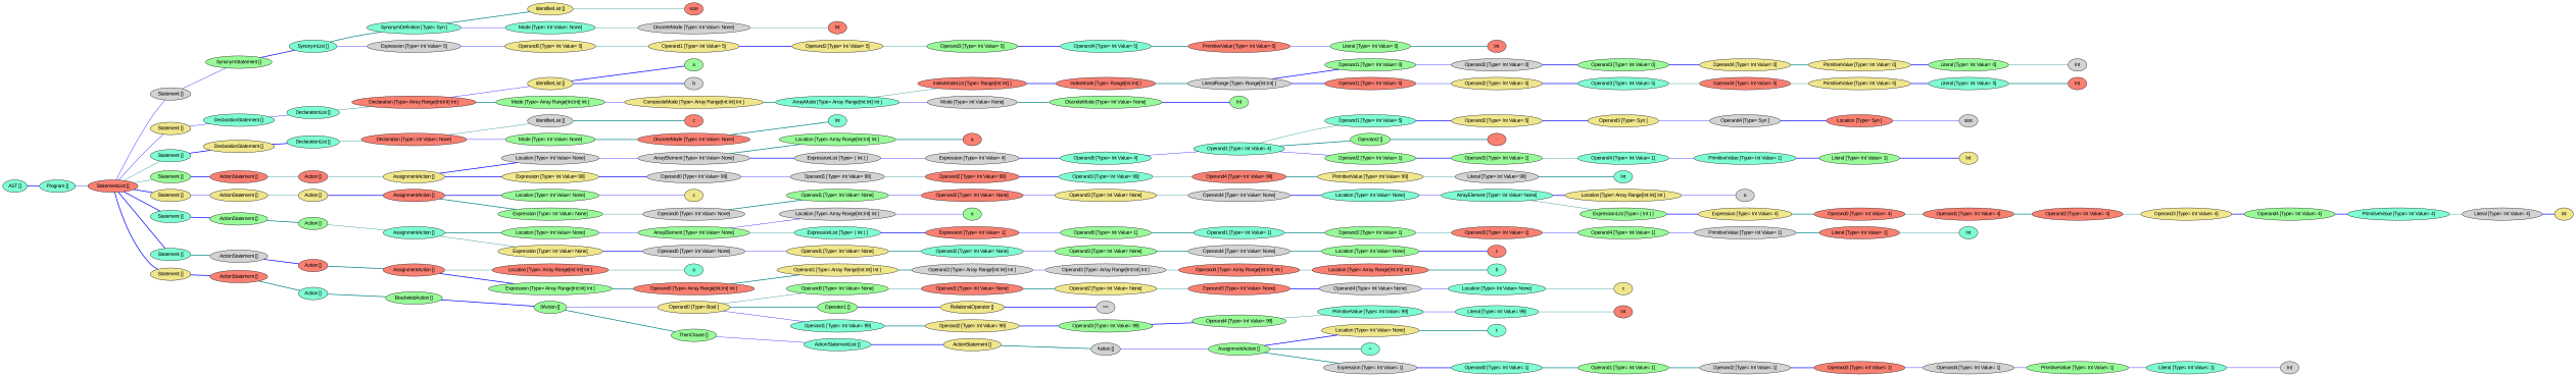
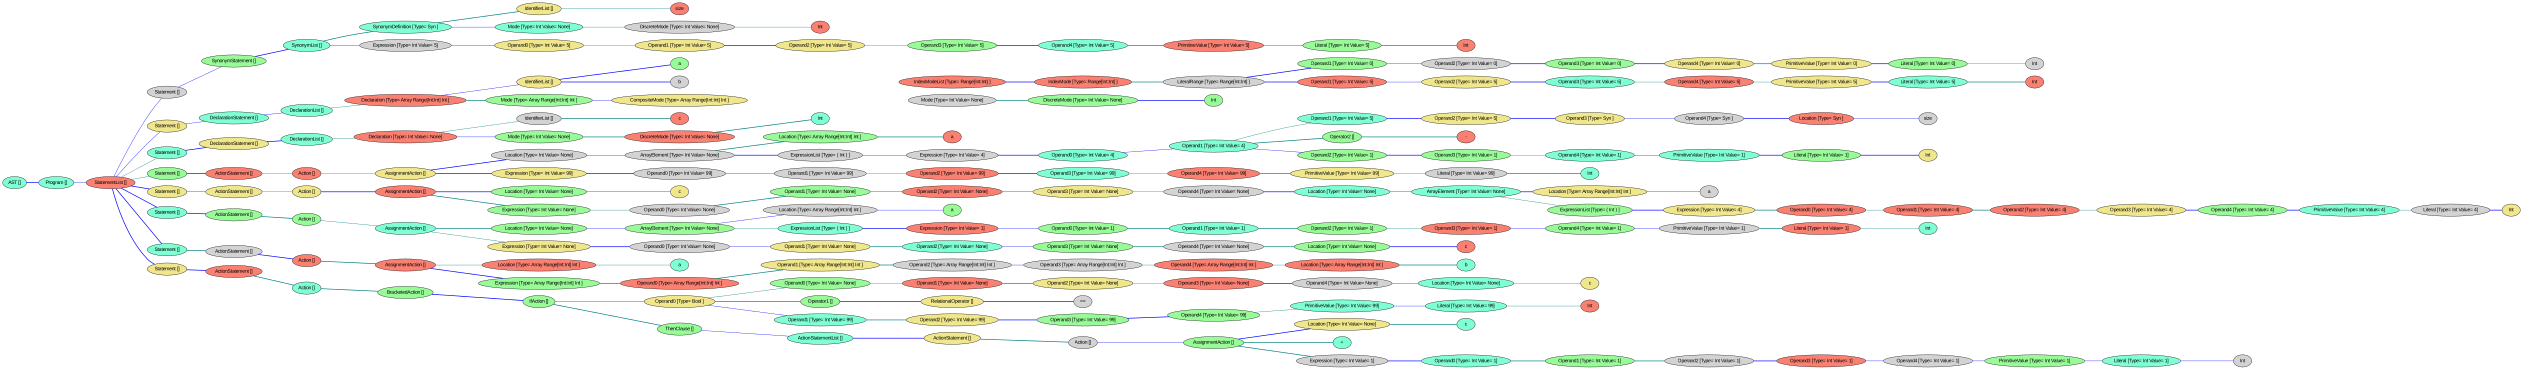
  graph {
    fontname="Liberation Sans"
    rankdir=LR
    node [fillcolor=aquamarine fontname="Liberation Sans" style=filled]
    edge [color=blue fontname="Liberation Sans" style=bold]
    n1 [label="AST []"]
    n2 [label="Program []"]
    n3 [fillcolor=salmon label="StatementList []"]
    n4 [fillcolor=lightgrey label="Statement []"]
    n5 [fillcolor=khaki label="Statement []"]
    n6 [label="Statement []"]
    n7 [fillcolor=palegreen label="Statement []"]
    n8 [fillcolor=khaki label="Statement []"]
    n9 [label="Statement []"]
    n10 [label="Statement []"]
    n11 [fillcolor=khaki label="Statement []"]
    n12 [fillcolor=palegreen label="SynonymStatement []"]
    n13 [label="DeclarationStatement []"]
    n14 [fillcolor=khaki label="DeclarationStatement []"]
    n15 [fillcolor=salmon label="ActionStatement []"]
    n16 [fillcolor=khaki label="ActionStatement []"]
    n17 [fillcolor=palegreen label="ActionStatement []"]
    n18 [fillcolor=lightgrey label="ActionStatement []"]
    n19 [fillcolor=salmon label="ActionStatement []"]
    n20 [label="SynonymList []"]
    n21 [label="SynonymDefinition [Type= Syn ]"]
    n22 [fillcolor=lightgrey label="Expression [Type= Int Value= 5]"]
    n23 [fillcolor=khaki label="IdentifierList []"]
    n24 [label="Mode [Type= Int Value= None]"]
    n25 [fillcolor=salmon label=size]
    n26 [fillcolor=lightgrey label="DiscreteMode [Type= Int Value= None]"]
    n27 [fillcolor=khaki label="Operand0 [Type= Int Value= 5]"]
    n28 [fillcolor=salmon label=Int]
    n29 [fillcolor=khaki label="Operand1 [Type= Int Value= 5]"]
    n30 [fillcolor=khaki label="Operand2 [Type= Int Value= 5]"]
    n31 [fillcolor=palegreen label="Operand3 [Type= Int Value= 5]"]
    n32 [label="Operand4 [Type= Int Value= 5]"]
    n33 [fillcolor=salmon label="PrimitiveValue [Type= Int Value= 5]"]
    n34 [fillcolor=palegreen label="Literal [Type= Int Value= 5]"]
    n35 [fillcolor=salmon label=Int]
    n36 [label="DeclarationList []"]
    n37 [fillcolor=salmon label="Declaration [Type= Array Range[Int:Int] Int ]"]
    n38 [fillcolor=khaki label="IdentifierList []"]
    n39 [fillcolor=palegreen label="Mode [Type= Array Range[Int:Int] Int ]"]
    n40 [fillcolor=palegreen label=a]
    n41 [fillcolor=lightgrey label=b]
    n42 [fillcolor=khaki label="CompositeMode [Type= Array Range[Int:Int] Int ]"]
-   n43 [label="ArrayMode [Type= Array Range[Int:Int] Int ]"]
    n44 [fillcolor=salmon label="IndexModeList [Type= Range[Int:Int] ]"]
    n45 [fillcolor=lightgrey label="Mode [Type= Int Value= None]"]
    n46 [fillcolor=salmon label="IndexMode [Type= Range[Int:Int] ]"]
    n47 [fillcolor=palegreen label="DiscreteMode [Type= Int Value= None]"]
    n48 [fillcolor=lightgrey label="LiteralRange [Type= Range[Int:Int] ]"]
    n49 [fillcolor=palegreen label="Operand1 [Type= Int Value= 0]"]
    n50 [fillcolor=salmon label="Operand1 [Type= Int Value= 5]"]
    n51 [fillcolor=lightgrey label="Operand2 [Type= Int Value= 0]"]
    n52 [fillcolor=khaki label="Operand2 [Type= Int Value= 5]"]
    n53 [fillcolor=palegreen label="Operand3 [Type= Int Value= 0]"]
    n54 [fillcolor=khaki label="Operand4 [Type= Int Value= 0]"]
    n55 [fillcolor=khaki label="PrimitiveValue [Type= Int Value= 0]"]
    n56 [fillcolor=palegreen label="Literal [Type= Int Value= 0]"]
    n57 [fillcolor=lightgrey label=Int]
    n58 [label="Operand3 [Type= Int Value= 5]"]
    n59 [fillcolor=salmon label="Operand4 [Type= Int Value= 5]"]
    n60 [fillcolor=khaki label="PrimitiveValue [Type= Int Value= 5]"]
    n61 [label="Literal [Type= Int Value= 5]"]
    n62 [fillcolor=salmon label=Int]
    n63 [fillcolor=palegreen label=Int]
    n64 [label="DeclarationList []"]
    n65 [fillcolor=salmon label="Declaration [Type= Int Value= None]"]
    n66 [fillcolor=lightgrey label="IdentifierList []"]
    n67 [fillcolor=palegreen label="Mode [Type= Int Value= None]"]
    n68 [fillcolor=salmon label=c]
    n69 [fillcolor=salmon label="DiscreteMode [Type= Int Value= None]"]
    n70 [label=Int]
    n71 [fillcolor=salmon label="Action []"]
    n72 [fillcolor=khaki label="AssignmentAction []"]
    n73 [fillcolor=lightgrey label="Location [Type= Int Value= None]"]
    n74 [fillcolor=khaki label="Expression [Type= Int Value= 99]"]
    n75 [fillcolor=lightgrey label="ArrayElement [Type= Int Value= None]"]
    n76 [fillcolor=lightgrey label="Operand0 [Type= Int Value= 99]"]
    n77 [fillcolor=palegreen label="Location [Type= Array Range[Int:Int] Int ]"]
    n78 [fillcolor=lightgrey label="ExpressionList [Type= ( Int ) ]"]
    n79 [fillcolor=salmon label=a]
    n80 [fillcolor=lightgrey label="Expression [Type= Int Value= 4]"]
    n81 [label="Operand0 [Type= Int Value= 4]"]
    n82 [label="Operand1 [Type= Int Value= 4]"]
    n83 [label="Operand1 [Type= Int Value= 5]"]
    n84 [fillcolor=palegreen label="Operator2 []"]
    n85 [fillcolor=palegreen label="Operand2 [Type= Int Value= 1]"]
    n86 [fillcolor=khaki label="Operand2 [Type= Int Value= 5]"]
    n87 [fillcolor=salmon label="-"]
    n88 [fillcolor=palegreen label="Operand3 [Type= Int Value= 1]"]
    n89 [fillcolor=khaki label="Operand3 [Type= Syn ]"]
    n90 [fillcolor=lightgrey label="Operand4 [Type= Syn ]"]
    n91 [fillcolor=salmon label="Location [Type= Syn ]"]
    n92 [fillcolor=lightgrey label=size]
    n93 [label="Operand4 [Type= Int Value= 1]"]
    n94 [label="PrimitiveValue [Type= Int Value= 1]"]
    n95 [fillcolor=palegreen label="Literal [Type= Int Value= 1]"]
    n96 [fillcolor=khaki label=Int]
    n97 [fillcolor=lightgrey label="Operand1 [Type= Int Value= 99]"]
    n98 [fillcolor=salmon label="Operand2 [Type= Int Value= 99]"]
    n99 [label="Operand3 [Type= Int Value= 99]"]
    n100 [fillcolor=salmon label="Operand4 [Type= Int Value= 99]"]
    n101 [fillcolor=khaki label="PrimitiveValue [Type= Int Value= 99]"]
    n102 [fillcolor=lightgrey label="Literal [Type= Int Value= 99]"]
    n103 [label=Int]
    n104 [fillcolor=khaki label="Action []"]
    n105 [fillcolor=salmon label="AssignmentAction []"]
    n106 [fillcolor=palegreen label="Location [Type= Int Value= None]"]
    n107 [fillcolor=palegreen label="Expression [Type= Int Value= None]"]
    n108 [fillcolor=khaki label=c]
    n109 [fillcolor=lightgrey label="Operand0 [Type= Int Value= None]"]
    n110 [fillcolor=palegreen label="Operand1 [Type= Int Value= None]"]
    n111 [fillcolor=salmon label="Operand2 [Type= Int Value= None]"]
    n112 [fillcolor=khaki label="Operand3 [Type= Int Value= None]"]
    n113 [fillcolor=lightgrey label="Operand4 [Type= Int Value= None]"]
    n114 [label="Location [Type= Int Value= None]"]
    n115 [label="ArrayElement [Type= Int Value= None]"]
    n116 [fillcolor=khaki label="Location [Type= Array Range[Int:Int] Int ]"]
    n117 [fillcolor=palegreen label="ExpressionList [Type= ( Int ) ]"]
    n118 [fillcolor=lightgrey label=a]
    n119 [fillcolor=khaki label="Expression [Type= Int Value= 4]"]
    n120 [fillcolor=salmon label="Operand0 [Type= Int Value= 4]"]
    n121 [fillcolor=salmon label="Operand1 [Type= Int Value= 4]"]
    n122 [fillcolor=salmon label="Operand2 [Type= Int Value= 4]"]
    n123 [fillcolor=khaki label="Operand3 [Type= Int Value= 4]"]
    n124 [fillcolor=palegreen label="Operand4 [Type= Int Value= 4]"]
    n125 [label="PrimitiveValue [Type= Int Value= 4]"]
    n126 [fillcolor=lightgrey label="Literal [Type= Int Value= 4]"]
    n127 [fillcolor=khaki label=Int]
    n128 [fillcolor=palegreen label="Action []"]
    n129 [label="AssignmentAction []"]
    n130 [fillcolor=palegreen label="Location [Type= Int Value= None]"]
    n131 [fillcolor=khaki label="Expression [Type= Int Value= None]"]
    n132 [fillcolor=palegreen label="ArrayElement [Type= Int Value= None]"]
    n133 [fillcolor=lightgrey label="Operand0 [Type= Int Value= None]"]
    n134 [fillcolor=lightgrey label="Location [Type= Array Range[Int:Int] Int ]"]
    n135 [label="ExpressionList [Type= ( Int ) ]"]
    n136 [fillcolor=palegreen label=a]
    n137 [fillcolor=salmon label="Expression [Type= Int Value= 1]"]
    n138 [fillcolor=palegreen label="Operand0 [Type= Int Value= 1]"]
    n139 [label="Operand1 [Type= Int Value= 1]"]
    n140 [fillcolor=palegreen label="Operand2 [Type= Int Value= 1]"]
    n141 [fillcolor=salmon label="Operand3 [Type= Int Value= 1]"]
    n142 [fillcolor=palegreen label="Operand4 [Type= Int Value= 1]"]
    n143 [fillcolor=lightgrey label="PrimitiveValue [Type= Int Value= 1]"]
    n144 [fillcolor=salmon label="Literal [Type= Int Value= 1]"]
    n145 [label=Int]
    n146 [fillcolor=khaki label="Operand1 [Type= Int Value= None]"]
    n147 [label="Operand2 [Type= Int Value= None]"]
    n148 [fillcolor=palegreen label="Operand3 [Type= Int Value= None]"]
    n149 [fillcolor=lightgrey label="Operand4 [Type= Int Value= None]"]
    n150 [fillcolor=palegreen label="Location [Type= Int Value= None]"]
    n151 [fillcolor=salmon label=c]
    n152 [fillcolor=salmon label="Action []"]
    n153 [fillcolor=salmon label="AssignmentAction []"]
    n154 [fillcolor=salmon label="Location [Type= Array Range[Int:Int] Int ]"]
    n155 [fillcolor=palegreen label="Expression [Type= Array Range[Int:Int] Int ]"]
    n156 [label=a]
    n157 [fillcolor=salmon label="Operand0 [Type= Array Range[Int:Int] Int ]"]
    n158 [fillcolor=khaki label="Operand1 [Type= Array Range[Int:Int] Int ]"]
    n159 [fillcolor=lightgrey label="Operand2 [Type= Array Range[Int:Int] Int ]"]
    n160 [fillcolor=lightgrey label="Operand3 [Type= Array Range[Int:Int] Int ]"]
    n161 [fillcolor=salmon label="Operand4 [Type= Array Range[Int:Int] Int ]"]
    n162 [fillcolor=salmon label="Location [Type= Array Range[Int:Int] Int ]"]
    n163 [label=b]
    n164 [label="Action []"]
    n165 [fillcolor=palegreen label="BracketedAction []"]
    n166 [fillcolor=palegreen label="IfAction []"]
    n167 [fillcolor=khaki label="Operand0 [Type= Bool ]"]
    n168 [fillcolor=palegreen label="ThenClause []"]
    n169 [fillcolor=palegreen label="Operand0 [Type= Int Value= None]"]
    n170 [fillcolor=palegreen label="Operator1 []"]
    n171 [label="Operand1 [Type= Int Value= 99]"]
    n172 [label="ActionStatementList []"]
    n173 [fillcolor=salmon label="Operand1 [Type= Int Value= None]"]
    n174 [fillcolor=khaki label="RelationalOperator []"]
    n175 [fillcolor=khaki label="Operand2 [Type= Int Value= 99]"]
    n176 [fillcolor=khaki label="Operand2 [Type= Int Value= None]"]
    n177 [fillcolor=salmon label="Operand3 [Type= Int Value= None]"]
    n178 [fillcolor=lightgrey label="Operand4 [Type= Int Value= None]"]
    n179 [label="Location [Type= Int Value= None]"]
    n180 [fillcolor=khaki label=c]
    n181 [fillcolor=lightgrey label="=="]
    n182 [fillcolor=palegreen label="Operand3 [Type= Int Value= 99]"]
    n183 [fillcolor=palegreen label="Operand4 [Type= Int Value= 99]"]
    n184 [label="PrimitiveValue [Type= Int Value= 99]"]
    n185 [label="Literal [Type= Int Value= 99]"]
    n186 [fillcolor=salmon label=Int]
    n187 [fillcolor=khaki label="ActionStatement []"]
    n188 [fillcolor=lightgrey label="Action []"]
    n189 [fillcolor=palegreen label="AssignmentAction []"]
    n190 [fillcolor=khaki label="Location [Type= Int Value= None]"]
    n191 [label="+"]
    n192 [fillcolor=lightgrey label="Expression [Type= Int Value= 1]"]
    n193 [label=c]
    n194 [label="Operand0 [Type= Int Value= 1]"]
    n195 [fillcolor=palegreen label="Operand1 [Type= Int Value= 1]"]
    n196 [fillcolor=lightgrey label="Operand2 [Type= Int Value= 1]"]
    n197 [fillcolor=salmon label="Operand3 [Type= Int Value= 1]"]
    n198 [fillcolor=lightgrey label="Operand4 [Type= Int Value= 1]"]
    n199 [fillcolor=palegreen label="PrimitiveValue [Type= Int Value= 1]"]
    n200 [label="Literal [Type= Int Value= 1]"]
    n201 [fillcolor=lightgrey label=Int]
    n1 -- n2
    n2 -- n3 [style=solid]
    n3 -- n4 [style=solid]
    n3 -- n5 [style=solid]
    n3 -- n6 [color=teal style=solid]
    n3 -- n7 [color=teal style=solid]
    n3 -- n8
    n3 -- n9
    n3 -- n10
    n3 -- n11
    n4 -- n12 [style=solid]
    n5 -- n13 [style=solid]
    n6 -- n14
    n7 -- n15
    n8 -- n16 [style=solid]
    n9 -- n17
    n10 -- n18 [color=teal]
    n11 -- n19
    n12 -- n20
    n13 -- n36 [style=solid]
    n14 -- n64
    n15 -- n71 [color=teal style=solid]
    n16 -- n104 [color=teal style=solid]
    n17 -- n128 [color=teal]
    n18 -- n152
    n19 -- n164 [color=teal]
    n20 -- n21 [color=teal]
    n20 -- n22 [style=solid]
    n21 -- n23 [color=teal]
    n21 -- n24 [style=solid]
    n22 -- n27 [style=solid]
    n23 -- n25 [color=teal style=solid]
    n24 -- n26 [color=teal style=solid]
    n26 -- n28 [color=teal style=solid]
    n27 -- n29 [color=teal style=solid]
    n29 -- n30
    n30 -- n31 [color=teal style=solid]
    n31 -- n32
    n32 -- n33 [color=teal]
    n33 -- n34 [style=solid]
    n34 -- n35 [color=teal]
    n36 -- n37 [color=teal style=solid]
    n37 -- n38 [style=solid]
    n37 -- n39 [color=teal]
    n38 -- n40
    n38 -- n41
    n39 -- n42 [style=solid]
-   n42 -- n43 [color=teal]
-   n43 -- n44 [color=teal style=solid]
-   n43 -- n45 [style=solid]
    n44 -- n46
    n45 -- n47 [color=teal]
    n46 -- n48 [color=teal]
    n47 -- n63
    n48 -- n49
    n48 -- n50
    n49 -- n51 [style=solid]
    n50 -- n52 [style=solid]
    n51 -- n53
    n52 -- n58
    n53 -- n54
    n54 -- n55 [color=teal]
    n55 -- n56
    n56 -- n57 [color=teal style=solid]
    n58 -- n59 [color=teal style=solid]
    n59 -- n60 [color=teal style=solid]
    n60 -- n61
    n61 -- n62 [color=teal]
    n64 -- n65 [color=teal style=solid]
    n65 -- n66 [color=teal style=solid]
    n65 -- n67 [style=solid]
    n66 -- n68 [color=teal]
    n67 -- n69 [color=teal]
    n69 -- n70 [color=teal]
    n71 -- n72 [color=teal style=solid]
    n72 -- n73
    n72 -- n74
    n73 -- n75 [style=solid]
    n74 -- n76
    n75 -- n77 [color=teal]
    n75 -- n78
    n76 -- n97 [style=solid]
    n77 -- n79 [color=teal]
    n78 -- n80 [style=solid]
    n80 -- n81
    n81 -- n82 [style=solid]
    n82 -- n83 [color=teal style=solid]
    n82 -- n84 [color=teal]
    n82 -- n85 [style=solid]
    n83 -- n86
    n84 -- n87 [color=teal]
    n85 -- n88
    n86 -- n89
    n88 -- n93 [color=teal style=solid]
    n89 -- n90 [style=solid]
    n90 -- n91
    n91 -- n92 [style=solid]
    n93 -- n94 [style=solid]
    n94 -- n95
    n95 -- n96
    n97 -- n98 [color=teal style=solid]
    n98 -- n99
    n99 -- n100 [color=teal style=solid]
    n100 -- n101 [color=teal]
    n101 -- n102 [color=teal style=solid]
    n102 -- n103 [color=teal]
    n104 -- n105
    n105 -- n106
    n105 -- n107 [color=teal]
    n106 -- n108 [style=solid]
    n107 -- n109 [color=teal style=solid]
    n109 -- n110 [color=teal]
    n110 -- n111 [style=solid]
    n111 -- n112 [style=solid]
    n112 -- n113 [color=teal style=solid]
    n113 -- n114
    n114 -- n115 [style=solid]
    n115 -- n116
    n115 -- n117 [color=teal style=solid]
    n116 -- n118 [style=solid]
    n117 -- n119
    n119 -- n120 [color=teal]
    n120 -- n121 [color=teal style=solid]
    n121 -- n122 [color=teal]
    n122 -- n123 [color=teal style=solid]
    n123 -- n124
    n124 -- n125
    n125 -- n126 [color=teal style=solid]
    n126 -- n127
    n128 -- n129 [color=teal style=solid]
    n129 -- n130 [color=teal]
    n129 -- n131 [color=teal style=solid]
    n130 -- n132 [style=solid]
    n131 -- n133
    n132 -- n134 [style=solid]
    n132 -- n135 [color=teal style=solid]
    n133 -- n146 [style=solid]
    n134 -- n136 [style=solid]
    n135 -- n137
    n137 -- n138 [style=solid]
    n138 -- n139 [color=teal]
    n139 -- n140 [color=teal]
    n140 -- n141 [color=teal style=solid]
    n141 -- n142 [style=solid]
    n142 -- n143 [style=solid]
    n143 -- n144 [color=teal]
    n144 -- n145 [color=teal style=solid]
    n146 -- n147 [color=teal]
    n147 -- n148 [style=solid]
    n148 -- n149 [color=teal]
    n149 -- n150 [color=teal]
    n150 -- n151
    n152 -- n153 [color=teal]
    n153 -- n154 [color=teal style=solid]
    n153 -- n155
    n154 -- n156 [color=teal style=solid]
    n155 -- n157 [color=teal]
    n157 -- n158 [color=teal]
    n158 -- n159 [color=teal]
    n159 -- n160 [style=solid]
    n160 -- n161 [color=teal style=solid]
    n161 -- n162 [color=teal style=solid]
    n162 -- n163 [color=teal]
    n164 -- n165 [color=teal]
    n165 -- n166
    n166 -- n167 [style=solid]
    n166 -- n168 [color=teal]
    n167 -- n169 [color=teal style=solid]
    n167 -- n170 [color=teal]
    n167 -- n171 [style=solid]
    n168 -- n172 [style=solid]
    n169 -- n173 [color=teal style=solid]
    n170 -- n174
    n171 -- n175 [color=teal]
    n172 -- n187
    n173 -- n176 [color=teal]
    n174 -- n181
    n175 -- n182
    n176 -- n177 [color=teal style=solid]
    n177 -- n178
    n178 -- n179 [style=solid]
    n179 -- n180 [color=teal style=solid]
    n182 -- n183
    n183 -- n184 [color=teal style=solid]
    n184 -- n185 [style=solid]
    n185 -- n186 [color=teal style=solid]
    n187 -- n188 [color=teal]
    n188 -- n189 [style=solid]
    n189 -- n190
    n189 -- n191 [color=teal]
    n189 -- n192 [color=teal]
    n190 -- n193 [color=teal]
    n192 -- n194
    n194 -- n195 [color=teal]
    n195 -- n196 [color=teal]
    n196 -- n197
    n197 -- n198 [style=solid]
    n198 -- n199 [style=solid]
    n199 -- n200 [style=solid]
    n200 -- n201 [style=solid]
  }
